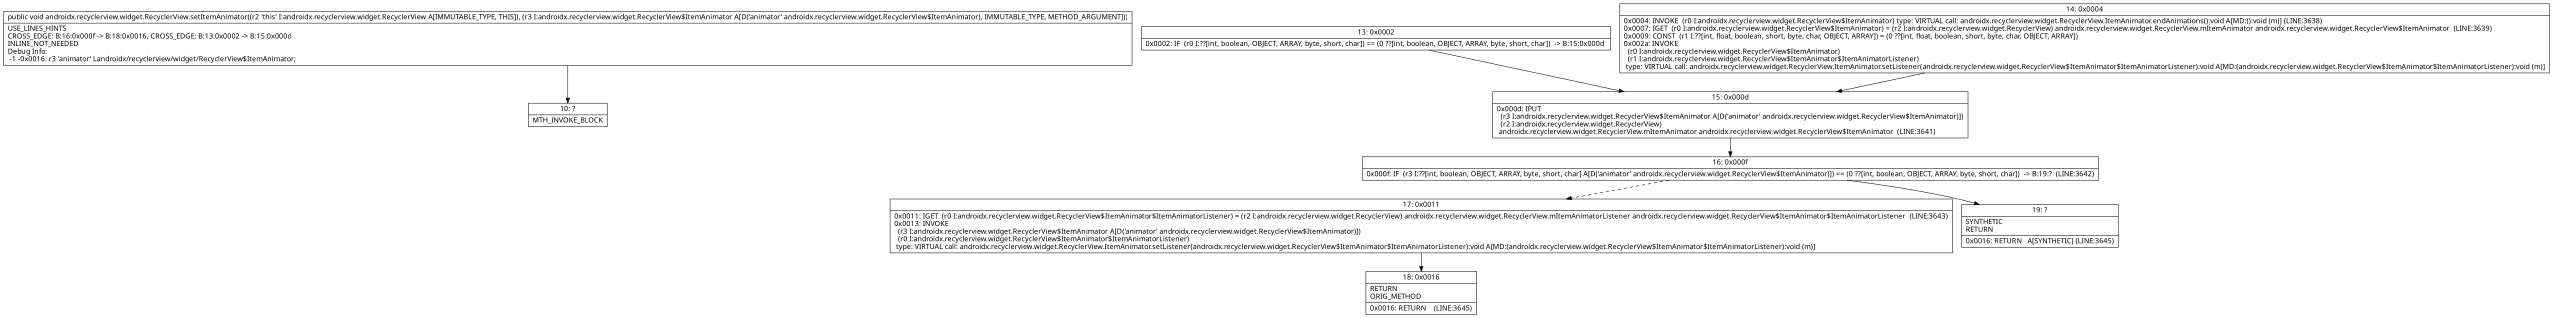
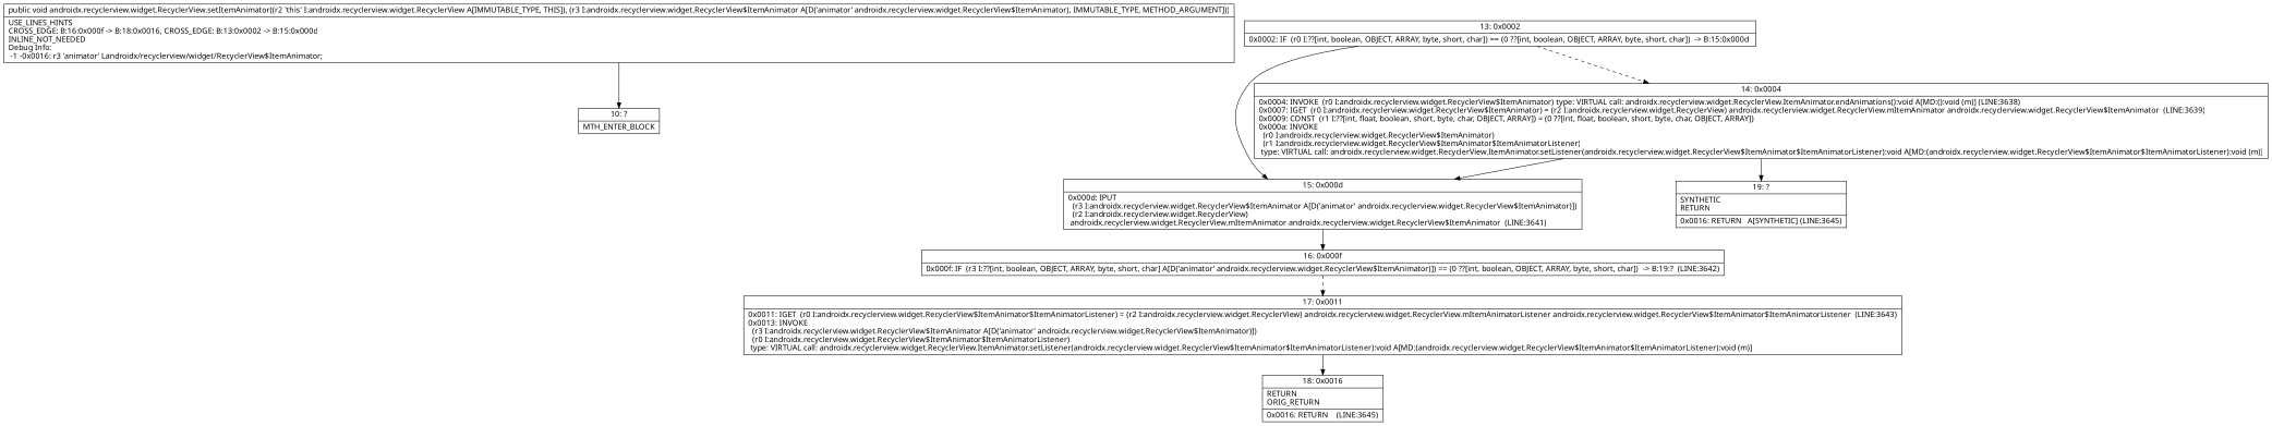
  digraph {
    fontname="Noto Sans"
    node [fontname="Noto Sans" shape=record]
    edge [fontname="Noto Sans"]
-   n1 [label="{10\:\ ?|MTH_INVOKE_BLOCK\l}"]
+   n1 [label="{10\:\ ?|MTH_ENTER_BLOCK\l}"]
    n2 [label="{13\:\ 0x0002|0x0002: IF  (r0 I:??[int, boolean, OBJECT, ARRAY, byte, short, char]) == (0 ??[int, boolean, OBJECT, ARRAY, byte, short, char])  \-\> B:15:0x000d \l}"]
-   n3 [label="{14\:\ 0x0004|0x0004: INVOKE  (r0 I:androidx.recyclerview.widget.RecyclerView$ItemAnimator) type: VIRTUAL call: androidx.recyclerview.widget.RecyclerView.ItemAnimator.endAnimations():void A[MD:():void (m)] (LINE:3638)\l0x0007: IGET  (r0 I:androidx.recyclerview.widget.RecyclerView$ItemAnimator) = (r2 I:androidx.recyclerview.widget.RecyclerView) androidx.recyclerview.widget.RecyclerView.mItemAnimator androidx.recyclerview.widget.RecyclerView$ItemAnimator  (LINE:3639)\l0x0009: CONST  (r1 I:??[int, float, boolean, short, byte, char, OBJECT, ARRAY]) = (0 ??[int, float, boolean, short, byte, char, OBJECT, ARRAY]) \l0x002a: INVOKE  \l  (r0 I:androidx.recyclerview.widget.RecyclerView$ItemAnimator)\l  (r1 I:androidx.recyclerview.widget.RecyclerView$ItemAnimator$ItemAnimatorListener)\l type: VIRTUAL call: androidx.recyclerview.widget.RecyclerView.ItemAnimator.setListener(androidx.recyclerview.widget.RecyclerView$ItemAnimator$ItemAnimatorListener):void A[MD:(androidx.recyclerview.widget.RecyclerView$ItemAnimator$ItemAnimatorListener):void (m)]\l}"]
+   n3 [label="{14\:\ 0x0004|0x0004: INVOKE  (r0 I:androidx.recyclerview.widget.RecyclerView$ItemAnimator) type: VIRTUAL call: androidx.recyclerview.widget.RecyclerView.ItemAnimator.endAnimations():void A[MD:():void (m)] (LINE:3638)\l0x0007: IGET  (r0 I:androidx.recyclerview.widget.RecyclerView$ItemAnimator) = (r2 I:androidx.recyclerview.widget.RecyclerView) androidx.recyclerview.widget.RecyclerView.mItemAnimator androidx.recyclerview.widget.RecyclerView$ItemAnimator  (LINE:3639)\l0x0009: CONST  (r1 I:??[int, float, boolean, short, byte, char, OBJECT, ARRAY]) = (0 ??[int, float, boolean, short, byte, char, OBJECT, ARRAY]) \l0x000a: INVOKE  \l  (r0 I:androidx.recyclerview.widget.RecyclerView$ItemAnimator)\l  (r1 I:androidx.recyclerview.widget.RecyclerView$ItemAnimator$ItemAnimatorListener)\l type: VIRTUAL call: androidx.recyclerview.widget.RecyclerView.ItemAnimator.setListener(androidx.recyclerview.widget.RecyclerView$ItemAnimator$ItemAnimatorListener):void A[MD:(androidx.recyclerview.widget.RecyclerView$ItemAnimator$ItemAnimatorListener):void (m)]\l}"]
    n4 [label="{15\:\ 0x000d|0x000d: IPUT  \l  (r3 I:androidx.recyclerview.widget.RecyclerView$ItemAnimator A[D('animator' androidx.recyclerview.widget.RecyclerView$ItemAnimator)])\l  (r2 I:androidx.recyclerview.widget.RecyclerView)\l androidx.recyclerview.widget.RecyclerView.mItemAnimator androidx.recyclerview.widget.RecyclerView$ItemAnimator  (LINE:3641)\l}"]
    n5 [label="{16\:\ 0x000f|0x000f: IF  (r3 I:??[int, boolean, OBJECT, ARRAY, byte, short, char] A[D('animator' androidx.recyclerview.widget.RecyclerView$ItemAnimator)]) == (0 ??[int, boolean, OBJECT, ARRAY, byte, short, char])  \-\> B:19:?  (LINE:3642)\l}"]
    n6 [label="{17\:\ 0x0011|0x0011: IGET  (r0 I:androidx.recyclerview.widget.RecyclerView$ItemAnimator$ItemAnimatorListener) = (r2 I:androidx.recyclerview.widget.RecyclerView) androidx.recyclerview.widget.RecyclerView.mItemAnimatorListener androidx.recyclerview.widget.RecyclerView$ItemAnimator$ItemAnimatorListener  (LINE:3643)\l0x0013: INVOKE  \l  (r3 I:androidx.recyclerview.widget.RecyclerView$ItemAnimator A[D('animator' androidx.recyclerview.widget.RecyclerView$ItemAnimator)])\l  (r0 I:androidx.recyclerview.widget.RecyclerView$ItemAnimator$ItemAnimatorListener)\l type: VIRTUAL call: androidx.recyclerview.widget.RecyclerView.ItemAnimator.setListener(androidx.recyclerview.widget.RecyclerView$ItemAnimator$ItemAnimatorListener):void A[MD:(androidx.recyclerview.widget.RecyclerView$ItemAnimator$ItemAnimatorListener):void (m)]\l}"]
    n7 [label="{19\:\ ?|SYNTHETIC\lRETURN\l|0x0016: RETURN   A[SYNTHETIC] (LINE:3645)\l}"]
-   n8 [label="{18\:\ 0x0016|RETURN\lORIG_METHOD\l|0x0016: RETURN    (LINE:3645)\l}"]
+   n8 [label="{18\:\ 0x0016|RETURN\lORIG_RETURN\l|0x0016: RETURN    (LINE:3645)\l}"]
    n9 [label="{public void androidx.recyclerview.widget.RecyclerView.setItemAnimator((r2 'this' I:androidx.recyclerview.widget.RecyclerView A[IMMUTABLE_TYPE, THIS]), (r3 I:androidx.recyclerview.widget.RecyclerView$ItemAnimator A[D('animator' androidx.recyclerview.widget.RecyclerView$ItemAnimator), IMMUTABLE_TYPE, METHOD_ARGUMENT]))  | USE_LINES_HINTS\lCROSS_EDGE: B:16:0x000f \-\> B:18:0x0016, CROSS_EDGE: B:13:0x0002 \-\> B:15:0x000d\lINLINE_NOT_NEEDED\lDebug Info:\l  \-1 \-0x0016: r3 'animator' Landroidx\/recyclerview\/widget\/RecyclerView$ItemAnimator;\l}"]
+   n2 -> n3 [style=dashed]
    n2 -> n4
    n3 -> n4
    n4 -> n5
    n5 -> n6 [style=dashed]
-   n5 -> n7
+   n3 -> n7
    n6 -> n8
    n9 -> n1
  }
